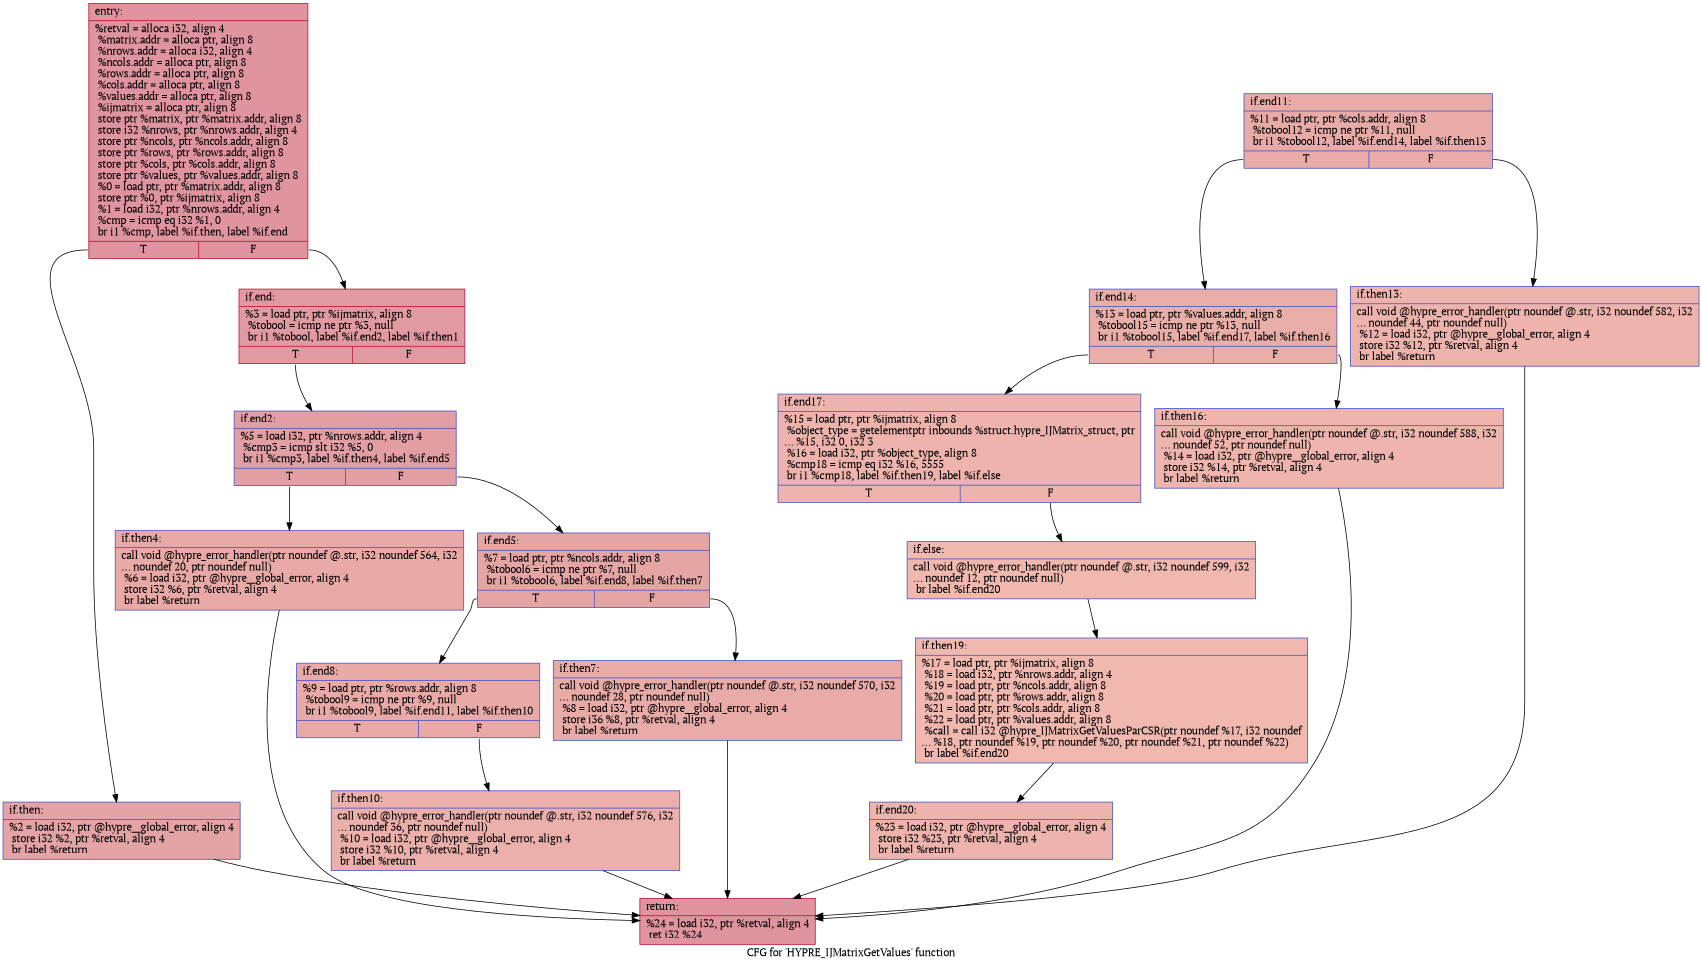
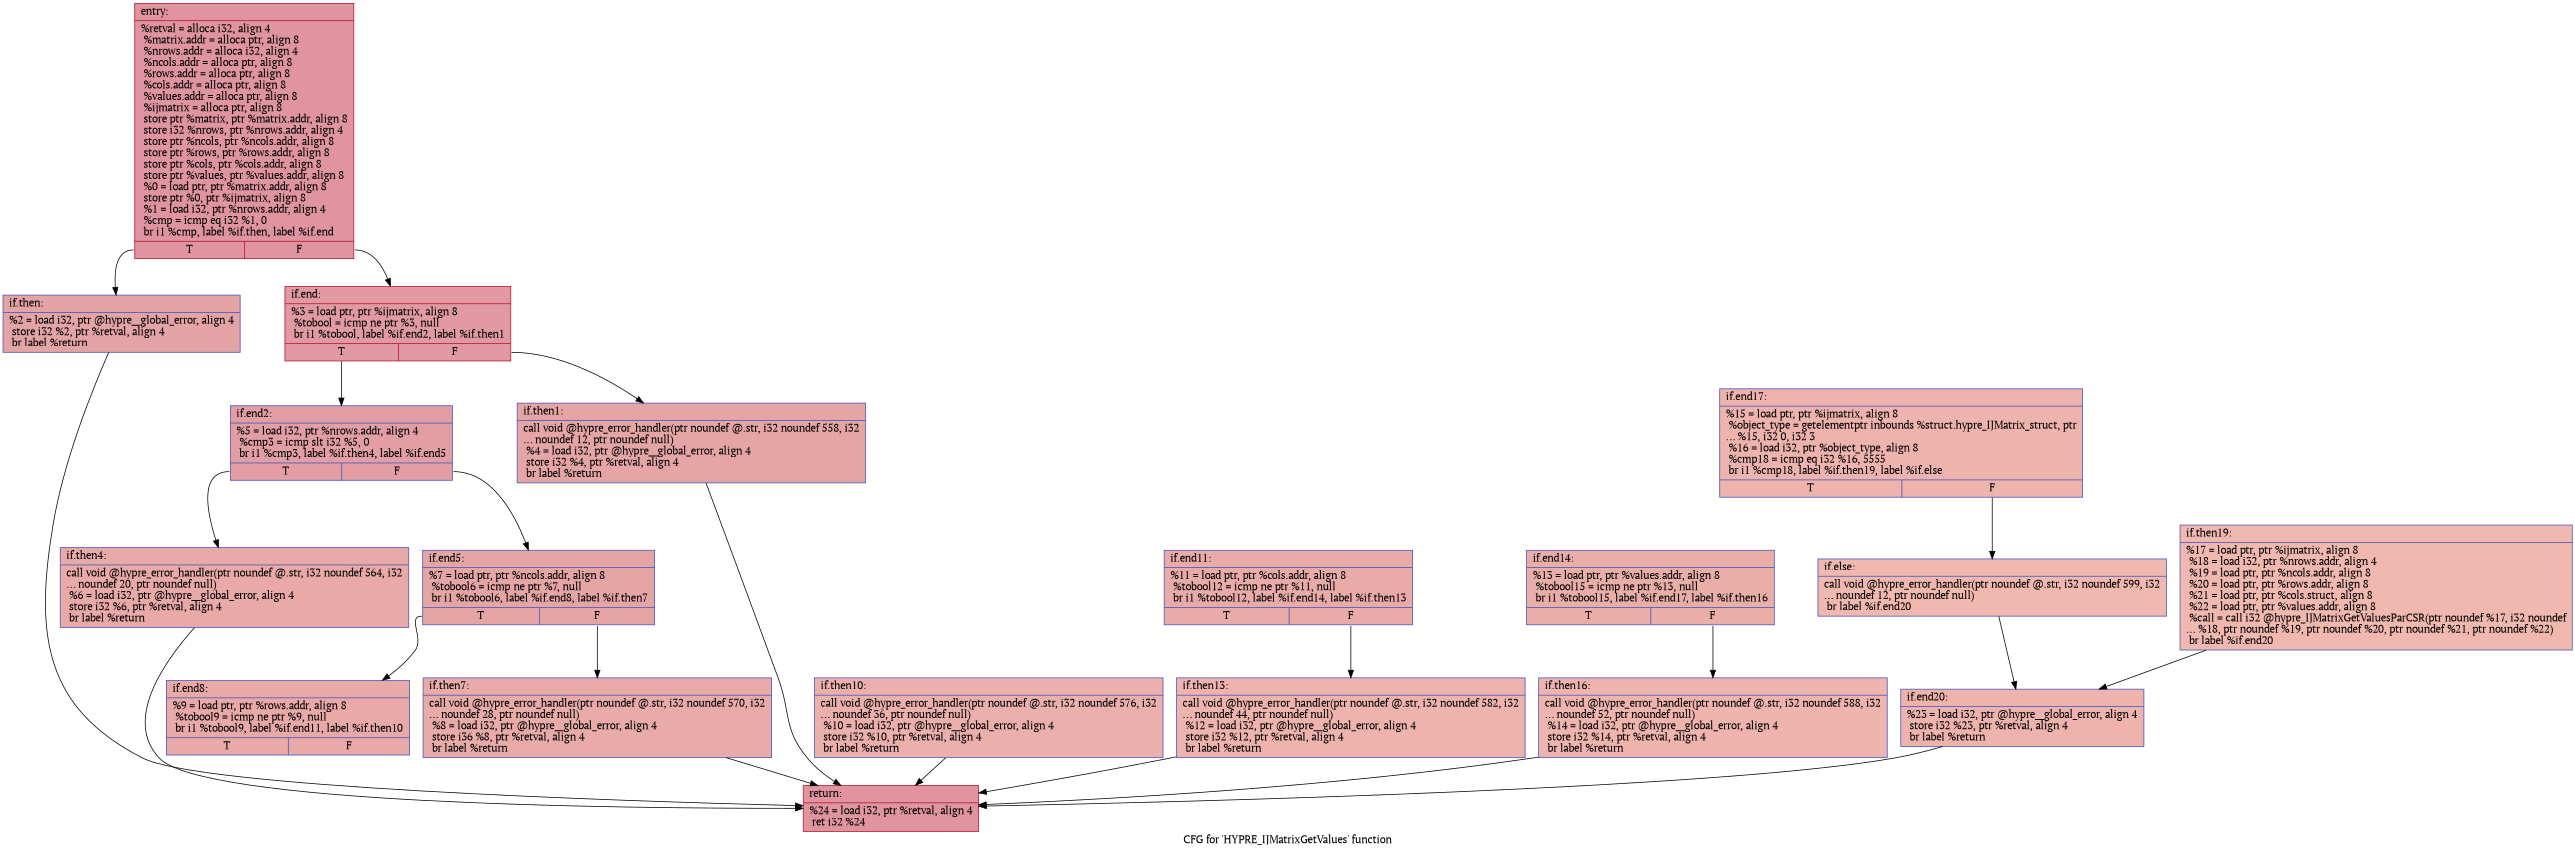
  digraph {
    fontname="PT Serif"
    label="CFG for 'HYPRE_IJMatrixGetValues' function"
    node [color="#3d50c3ff" fillcolor="#d6524470" fontname="PT Serif" shape=record style=filled]
    edge [fontname="PT Serif"]
    n1 [color="#b70d28ff" fillcolor="#b70d2870" label="{entry:\l|  %retval = alloca i32, align 4\l  %matrix.addr = alloca ptr, align 8\l  %nrows.addr = alloca i32, align 4\l  %ncols.addr = alloca ptr, align 8\l  %rows.addr = alloca ptr, align 8\l  %cols.addr = alloca ptr, align 8\l  %values.addr = alloca ptr, align 8\l  %ijmatrix = alloca ptr, align 8\l  store ptr %matrix, ptr %matrix.addr, align 8\l  store i32 %nrows, ptr %nrows.addr, align 4\l  store ptr %ncols, ptr %ncols.addr, align 8\l  store ptr %rows, ptr %rows.addr, align 8\l  store ptr %cols, ptr %cols.addr, align 8\l  store ptr %values, ptr %values.addr, align 8\l  %0 = load ptr, ptr %matrix.addr, align 8\l  store ptr %0, ptr %ijmatrix, align 8\l  %1 = load i32, ptr %nrows.addr, align 4\l  %cmp = icmp eq i32 %1, 0\l  br i1 %cmp, label %if.then, label %if.end\l|{<s0>T|<s1>F}}"]
    n2 [fillcolor="#c32e3170" label="{if.then:\l|  %2 = load i32, ptr @hypre__global_error, align 4\l  store i32 %2, ptr %retval, align 4\l  br label %return\l}"]
    n3 [color="#b70d28ff" fillcolor="#bb1b2c70" label="{if.end:\l|  %3 = load ptr, ptr %ijmatrix, align 8\l  %tobool = icmp ne ptr %3, null\l  br i1 %tobool, label %if.end2, label %if.then1\l|{<s0>T|<s1>F}}"]
    n4 [color="#b70d28ff" fillcolor="#b70d2870" label="{return:\l|  %24 = load i32, ptr %retval, align 4\l  ret i32 %24\l}"]
    n5 [fillcolor="#be242e70" label="{if.end2:\l|  %5 = load i32, ptr %nrows.addr, align 4\l  %cmp3 = icmp slt i32 %5, 0\l  br i1 %cmp3, label %if.then4, label %if.end5\l|{<s0>T|<s1>F}}"]
+   n6 [fillcolor="#c5333470" label="{if.then1:\l|  call void @hypre_error_handler(ptr noundef @.str, i32 noundef 558, i32\l... noundef 12, ptr noundef null)\l  %4 = load i32, ptr @hypre__global_error, align 4\l  store i32 %4, ptr %retval, align 4\l  br label %return\l}"]
    n7 [fillcolor="#ca3b3770" label="{if.then4:\l|  call void @hypre_error_handler(ptr noundef @.str, i32 noundef 564, i32\l... noundef 20, ptr noundef null)\l  %6 = load i32, ptr @hypre__global_error, align 4\l  store i32 %6, ptr %retval, align 4\l  br label %return\l}"]
    n8 [fillcolor="#c5333470" label="{if.end5:\l|  %7 = load ptr, ptr %ncols.addr, align 8\l  %tobool6 = icmp ne ptr %7, null\l  br i1 %tobool6, label %if.end8, label %if.then7\l|{<s0>T|<s1>F}}"]
    n9 [fillcolor="#ca3b3770" label="{if.end8:\l|  %9 = load ptr, ptr %rows.addr, align 8\l  %tobool9 = icmp ne ptr %9, null\l  br i1 %tobool9, label %if.end11, label %if.then10\l|{<s0>T|<s1>F}}"]
    n10 [fillcolor="#cc403a70" label="{if.then7:\l|  call void @hypre_error_handler(ptr noundef @.str, i32 noundef 570, i32\l... noundef 28, ptr noundef null)\l  %8 = load i32, ptr @hypre__global_error, align 4\l  store i36 %8, ptr %retval, align 4\l  br label %return\l}"]
    n11 [fillcolor="#d24b4070" label="{if.then10:\l|  call void @hypre_error_handler(ptr noundef @.str, i32 noundef 576, i32\l... noundef 36, ptr noundef null)\l  %10 = load i32, ptr @hypre__global_error, align 4\l  store i32 %10, ptr %retval, align 4\l  br label %return\l}"]
    n12 [fillcolor="#cc403a70" label="{if.end11:\l|  %11 = load ptr, ptr %cols.addr, align 8\l  %tobool12 = icmp ne ptr %11, null\l  br i1 %tobool12, label %if.end14, label %if.then13\l|{<s0>T|<s1>F}}"]
    n13 [fillcolor="#d0473d70" label="{if.end14:\l|  %13 = load ptr, ptr %values.addr, align 8\l  %tobool15 = icmp ne ptr %13, null\l  br i1 %tobool15, label %if.end17, label %if.then16\l|{<s0>T|<s1>F}}"]
    n14 [label="{if.then13:\l|  call void @hypre_error_handler(ptr noundef @.str, i32 noundef 582, i32\l... noundef 44, ptr noundef null)\l  %12 = load i32, ptr @hypre__global_error, align 4\l  store i32 %12, ptr %retval, align 4\l  br label %return\l}"]
    n15 [label="{if.end17:\l|  %15 = load ptr, ptr %ijmatrix, align 8\l  %object_type = getelementptr inbounds %struct.hypre_IJMatrix_struct, ptr\l... %15, i32 0, i32 3\l  %16 = load i32, ptr %object_type, align 8\l  %cmp18 = icmp eq i32 %16, 5555\l  br i1 %cmp18, label %if.then19, label %if.else\l|{<s0>T|<s1>F}}"]
    n16 [fillcolor="#d8564670" label="{if.then16:\l|  call void @hypre_error_handler(ptr noundef @.str, i32 noundef 588, i32\l... noundef 52, ptr noundef null)\l  %14 = load i32, ptr @hypre__global_error, align 4\l  store i32 %14, ptr %retval, align 4\l  br label %return\l}"]
    n17 [fillcolor="#dc5d4a70" label="{if.else:\l|  call void @hypre_error_handler(ptr noundef @.str, i32 noundef 599, i32\l... noundef 12, ptr noundef null)\l  br label %if.end20\l}"]
-   n18 [fillcolor="#dc5d4a70" label="{if.then19:\l|  %17 = load ptr, ptr %ijmatrix, align 8\l  %18 = load i32, ptr %nrows.addr, align 4\l  %19 = load ptr, ptr %ncols.addr, align 8\l  %20 = load ptr, ptr %rows.addr, align 8\l  %21 = load ptr, ptr %cols.addr, align 8\l  %22 = load ptr, ptr %values.addr, align 8\l  %call = call i32 @hypre_IJMatrixGetValuesParCSR(ptr noundef %17, i32 noundef\l... %18, ptr noundef %19, ptr noundef %20, ptr noundef %21, ptr noundef %22)\l  br label %if.end20\l}"]
+   n18 [fillcolor="#dc5d4a70" label="{if.then19:\l|  %17 = load ptr, ptr %ijmatrix, align 8\l  %18 = load i32, ptr %nrows.addr, align 4\l  %19 = load ptr, ptr %ncols.addr, align 8\l  %20 = load ptr, ptr %rows.addr, align 8\l  %21 = load ptr, ptr %cols.struct, align 8\l  %22 = load ptr, ptr %values.addr, align 8\l  %call = call i32 @hypre_IJMatrixGetValuesParCSR(ptr noundef %17, i32 noundef\l... %18, ptr noundef %19, ptr noundef %20, ptr noundef %21, ptr noundef %22)\l  br label %if.end20\l}"]
    n19 [label="{if.end20:\l|  %23 = load i32, ptr @hypre__global_error, align 4\l  store i32 %23, ptr %retval, align 4\l  br label %return\l}"]
    n1 -> n2 [tailport=s0]
    n1 -> n3 [tailport=s1]
    n2 -> n4
    n3 -> n5 [tailport=s0]
+   n3 -> n6 [tailport=s1]
    n5 -> n7 [tailport=s0]
    n5 -> n8 [tailport=s1]
+   n6 -> n4
    n7 -> n4
    n8 -> n9 [tailport=s0]
    n8 -> n10 [tailport=s1]
-   n9 -> n11 [tailport=s1]
    n10 -> n4
    n11 -> n4
-   n12 -> n13 [tailport=s0]
    n12 -> n14 [tailport=s1]
-   n13 -> n15 [tailport=s0]
    n13 -> n16 [tailport=s1]
    n14 -> n4
    n15 -> n17 [tailport=s1]
    n16 -> n4
-   n17 -> n18
+   n17 -> n19
    n18 -> n19
    n19 -> n4
  }
